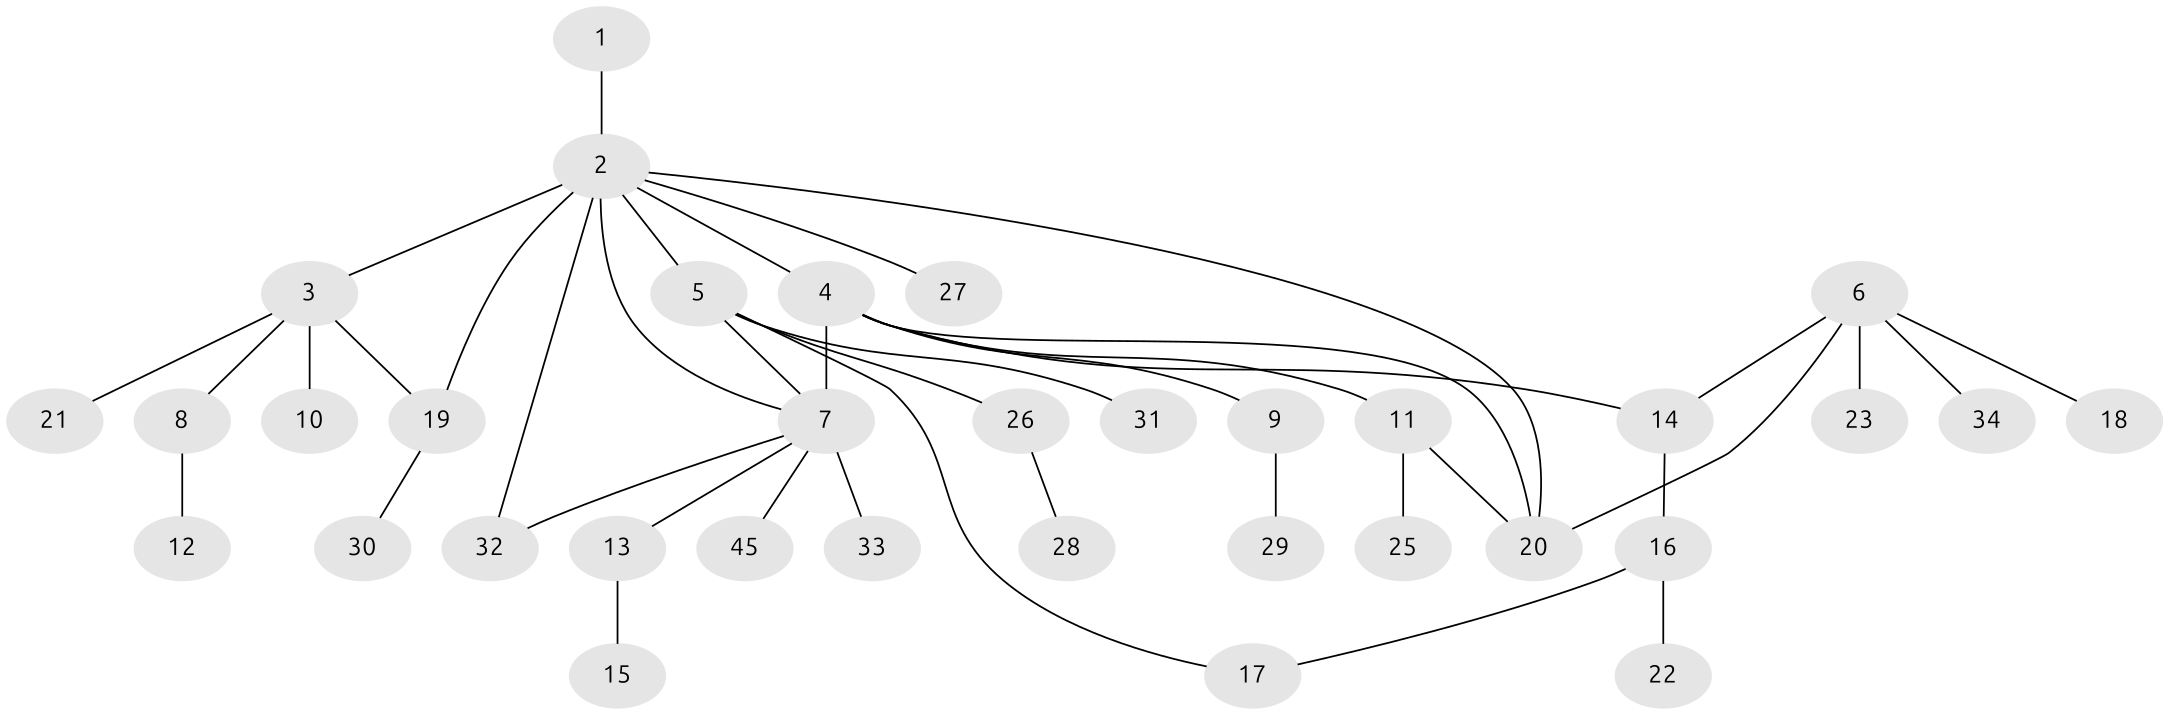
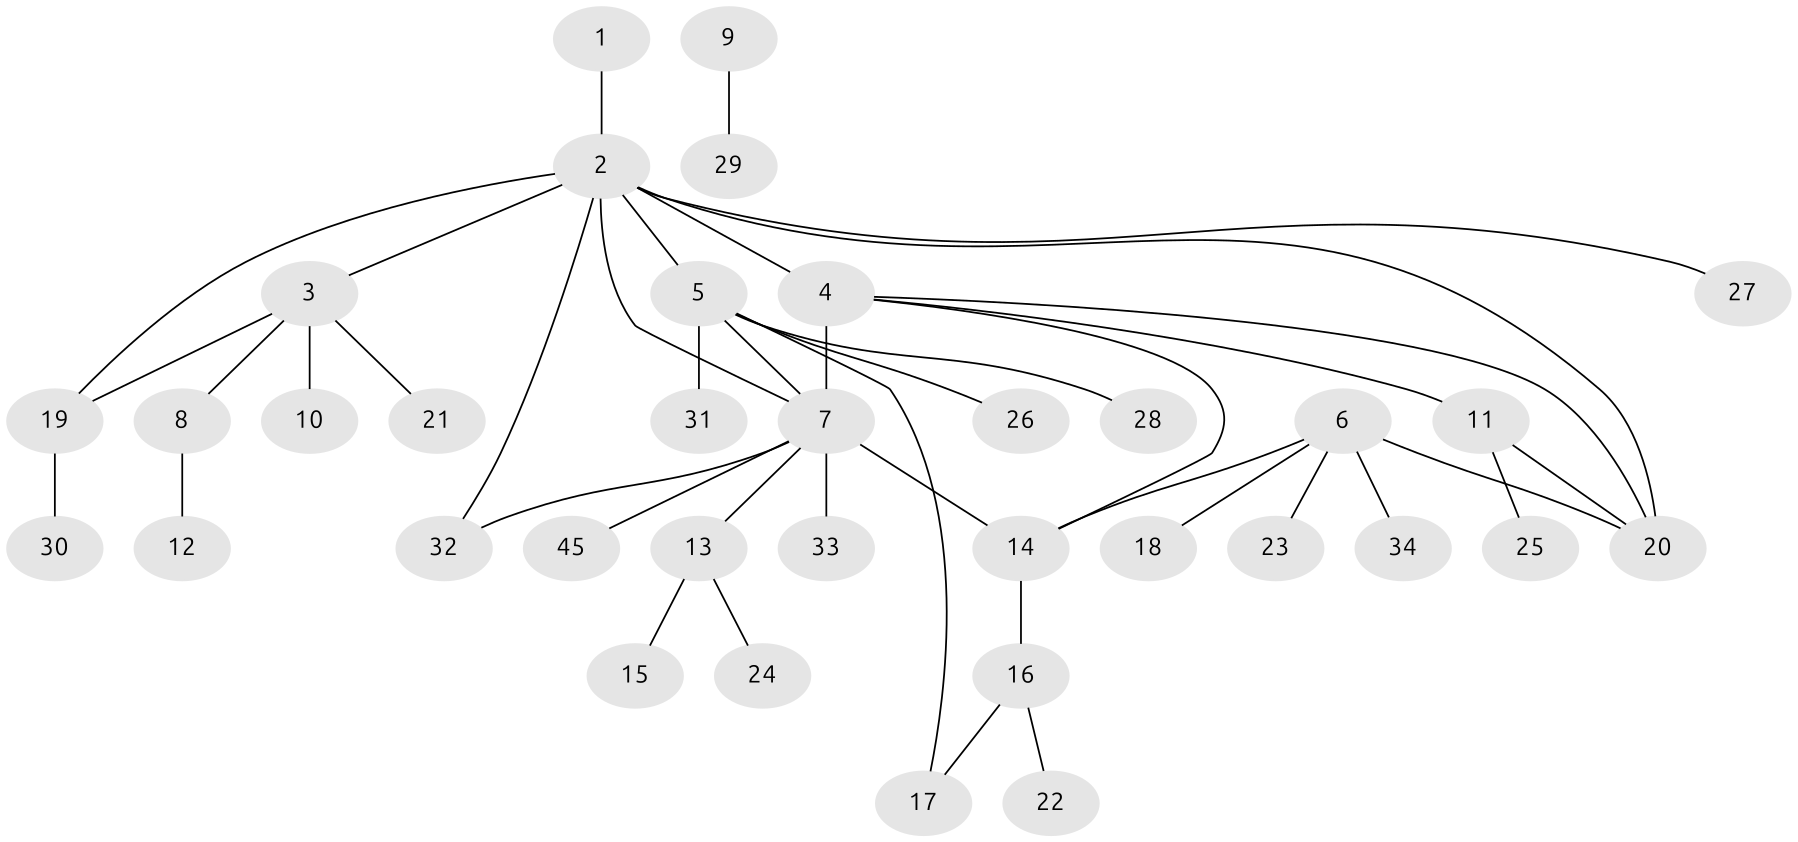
  graph {
    fontname=Ubuntu
    node [color=gray90 fontname=Ubuntu style=filled]
    edge [fontname=Ubuntu weight=1.0]
    1
    2
    3
    4
    5
    7
    19
    20
    27
    32
    8
    10
    21
    9
    11
    14
    17
    26
    28
    31
    13
    33
    n23 [label=45]
    30
    12
    6
    18
    23
    34
    29
    25
    16
    15
+   24
    22
    1 -- 2
    2 -- 3
    2 -- 4
    2 -- 5
    2 -- 7 [weight=2.0]
    2 -- 19
    2 -- 20
    2 -- 27
    2 -- 32
    3 -- 19
    3 -- 8
    3 -- 10
    3 -- 21
    4 -- 7 [weight=18.0]
    4 -- 20
-   4 -- 9
    4 -- 11
    4 -- 14
    5 -- 7
    5 -- 17
    5 -- 26
-   26 -- 28
+   5 -- 28
    5 -- 31
    7 -- 32
+   7 -- 14
    7 -- 13
    7 -- 33
    7 -- n23
    19 -- 30
    8 -- 12
    9 -- 29
    11 -- 20
    11 -- 25
    14 -- 16
    13 -- 15
+   13 -- 24
    6 -- 20
    6 -- 14
    6 -- 18
    6 -- 23
    6 -- 34
    16 -- 17
    16 -- 22
  }
